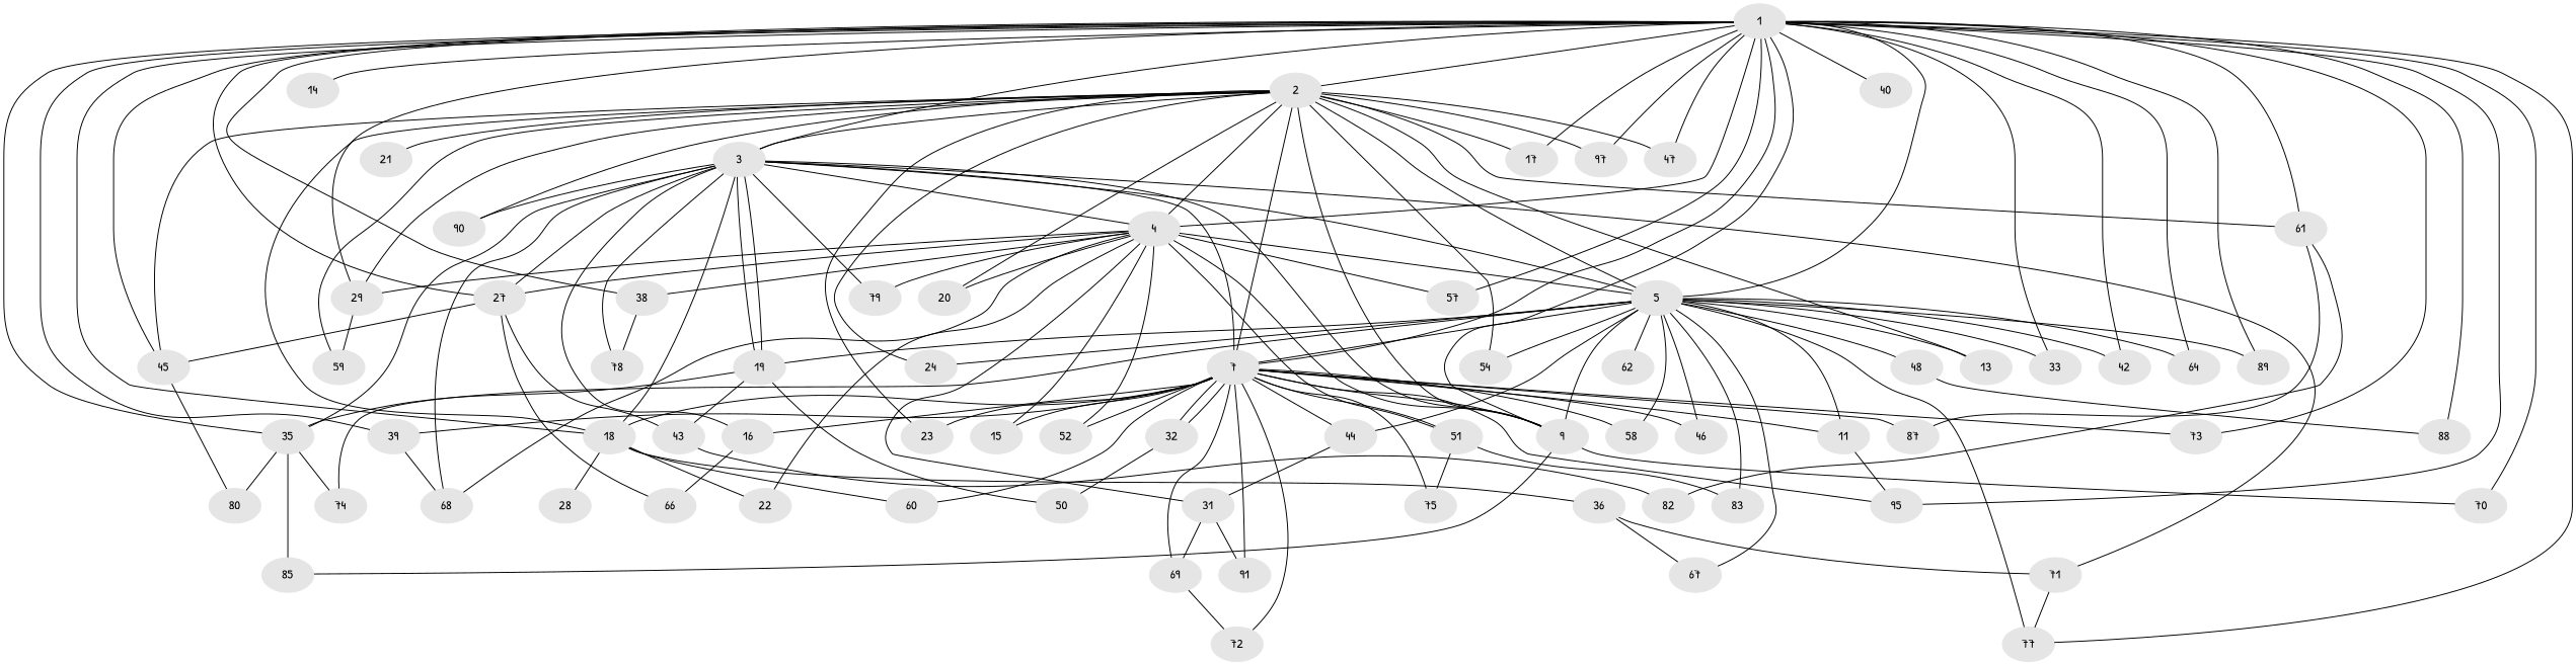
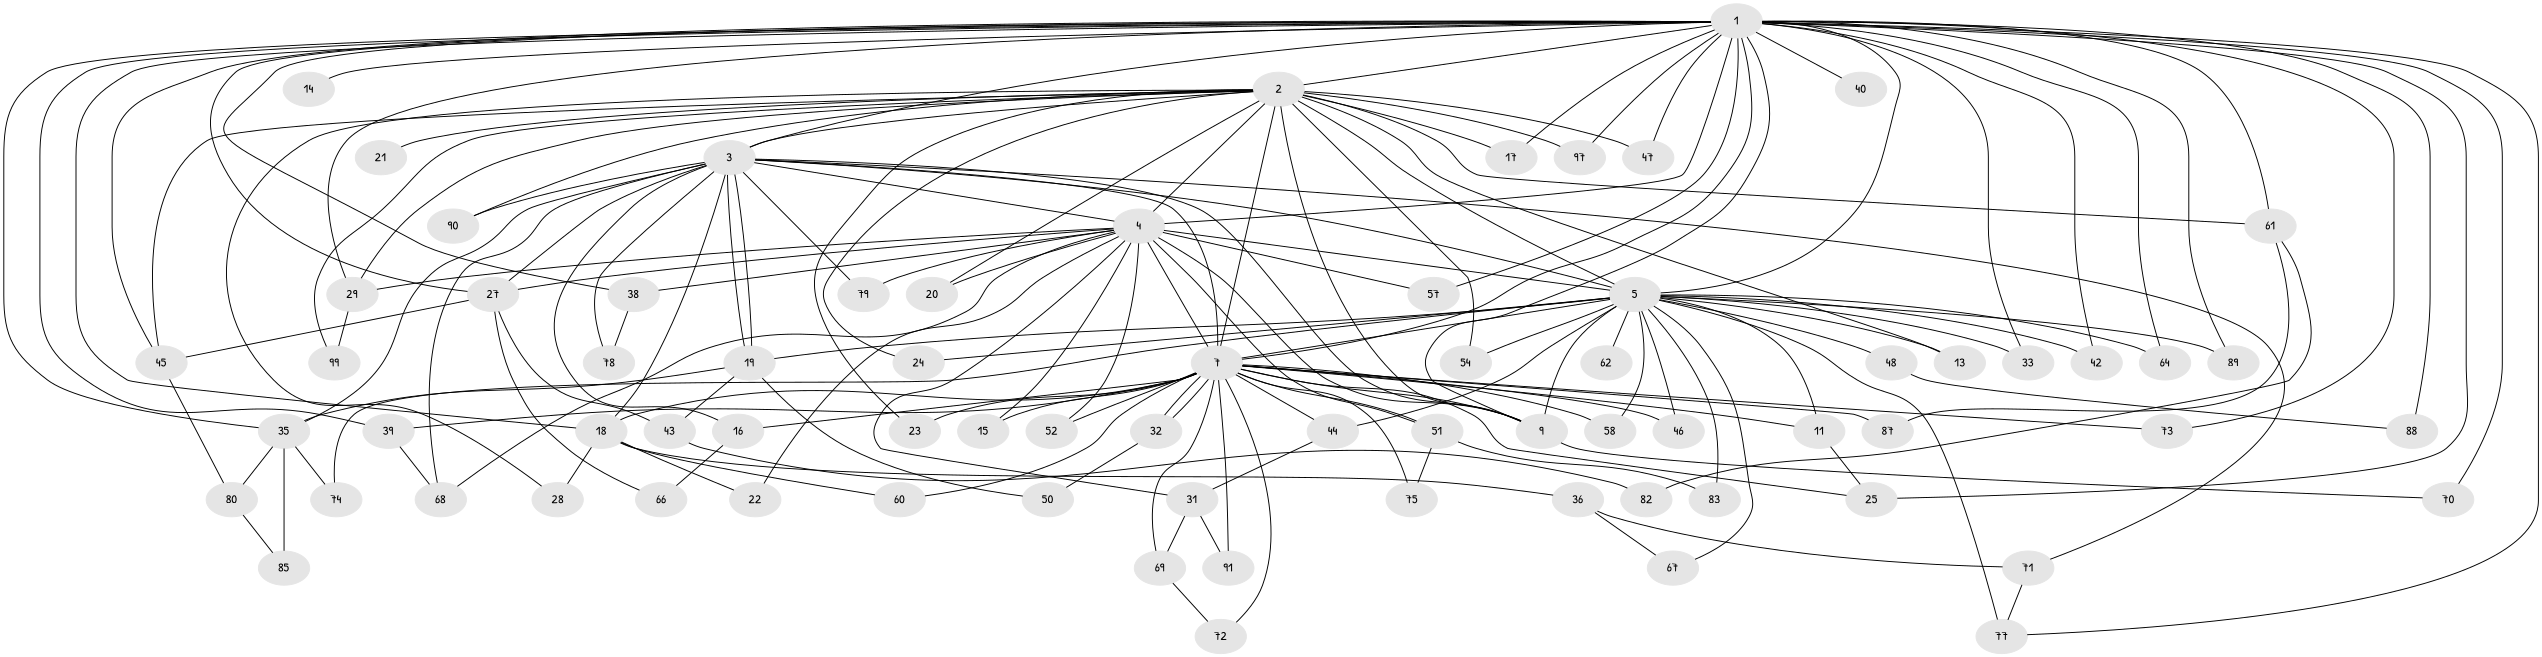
  graph {
    fontname="Patrick Hand"
    node [color=gray90 fontname="Patrick Hand" style=filled]
    edge [fontname="Patrick Hand"]
    1 [super="+6"]
    2 [super="+10"]
    3 [super="+53"]
    4 [super="+12"]
    5 [super="+8"]
    7 [super="+41"]
    9
    14
    17
    18 [super="+26"]
-   25 [super="+56" label=95]
+   25 [super="+56"]
    27 [super="+81"]
    29 [super="+30"]
    33
    35 [super="+49"]
    n16 [label=97]
    38
    39
    40
    42
    45 [super="+63"]
    47
    57
    61
    64
    70
    73
    77 [super="+84"]
    88
    89
    13
    20
    21
    23
    24
    28
    54
-   59
+   59 [label=99]
    90
    16
    19 [super="+65"]
    68 [super="+76"]
    71 [super="+86"]
    78
    79
    15
    22
    31
    51
    52
    11 [super="+34"]
    44 [super="+55"]
    46
    48
    58
    62
    67
    74
    83
    32
    60
    69
    72
    75
    87
    91
    85
    36
    66
    43
    80
    82
    50
    1 -- 2 [weight=4]
    1 -- 3 [weight=2]
    1 -- 4 [weight=3]
    1 -- 5 [weight=4]
    1 -- 7 [weight=2]
    1 -- 9 [weight=2]
    1 -- 14 [weight=2]
    1 -- 17
    1 -- 18
    1 -- 25 [weight=2]
    1 -- 27
    1 -- 29
    1 -- 33
    1 -- 35
    1 -- n16
    1 -- 38
    1 -- 39
    1 -- 40 [weight=2]
    1 -- 42
    1 -- 45
    1 -- 47
    1 -- 57
    1 -- 61
    1 -- 64
    1 -- 70
    1 -- 73
    1 -- 77
    1 -- 88
    1 -- 89
    2 -- 3 [weight=2]
    2 -- 4 [weight=2]
    2 -- 5 [weight=4]
    2 -- 7 [weight=3]
    2 -- 9 [weight=2]
    2 -- 17
    2 -- 29
    2 -- n16
    2 -- 45
    2 -- 47
    2 -- 61
    2 -- 13
    2 -- 20
    2 -- 21
    2 -- 23
    2 -- 24
-   2 -- 18
+   2 -- 28
    2 -- 54
    2 -- 59
    2 -- 90
    3 -- 4
    3 -- 5 [weight=2]
    3 -- 7
    3 -- 9
    3 -- 18
    3 -- 27
    3 -- 35
    3 -- 90
    3 -- 16
    3 -- 19
    3 -- 19
    3 -- 68
    3 -- 71
    3 -- 78
    3 -- 79
    4 -- 5 [weight=2]
+   4 -- 7
    4 -- 9
    4 -- 27
    4 -- 29
    4 -- 38
    4 -- 57
    4 -- 20
    4 -- 68
    4 -- 79
    4 -- 15
    4 -- 22
    4 -- 31
    4 -- 51
    4 -- 52
    5 -- 7 [weight=2]
    5 -- 9 [weight=2]
    5 -- 33
    5 -- 42
    5 -- 64
    5 -- 77 [weight=2]
    5 -- 89
    5 -- 13
    5 -- 24
    5 -- 54
    5 -- 19
    5 -- 11
    5 -- 44
    5 -- 46
    5 -- 48 [weight=2]
    5 -- 58
    5 -- 62 [weight=2]
    5 -- 67
    5 -- 74
    5 -- 83
    7 -- 9
    7 -- 18
    7 -- 25
    7 -- 39
    7 -- 73
    7 -- 23
    7 -- 16
    7 -- 15
    7 -- 51
    7 -- 52
    7 -- 11
    7 -- 44 [weight=2]
    7 -- 46
    7 -- 58
    7 -- 32
    7 -- 32
    7 -- 60
    7 -- 69
    7 -- 72
    7 -- 75
    7 -- 87
    7 -- 91
    9 -- 70
-   9 -- 85
+   80 -- 85
    18 -- 28
    18 -- 22
    18 -- 60
    18 -- 36
    27 -- 45
    27 -- 66
    27 -- 43
    29 -- 59
    35 -- 74
    35 -- 85
    35 -- 80
    38 -- 78
    39 -- 68
    45 -- 80
    61 -- 87
    61 -- 82
    16 -- 66
    19 -- 35
    19 -- 43
    19 -- 50
    71 -- 77
    31 -- 69
    31 -- 91
    51 -- 83
    51 -- 75
    11 -- 25
    44 -- 31
    48 -- 88
    32 -- 50
    69 -- 72
    36 -- 71
    36 -- 67
    43 -- 82
  }
